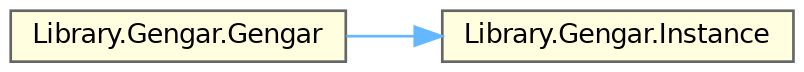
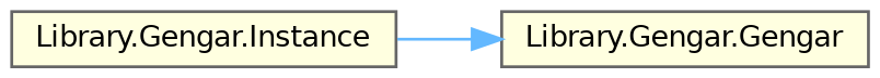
  digraph {
    rankdir=LR
    node [fillcolor=lightyellow fontname=Helvetica fontsize=10 shape=box style=filled]
    n1 [color=gray40 fontcolor=black height=0.2 label="Library.Gengar.Instance" width=0.4]
    n2 [color=grey40 height=0.2 label="Library.Gengar.Gengar" width=0.4]
-   n2 -> n1 [color=steelblue1 fontname=Helvetica fontsize=10 labelfontname=Helvetica labelfontsize=10 style=solid]
+   n1 -> n2 [color=steelblue1 fontname=Helvetica fontsize=10 labelfontname=Helvetica labelfontsize=10 style=solid]
  }
